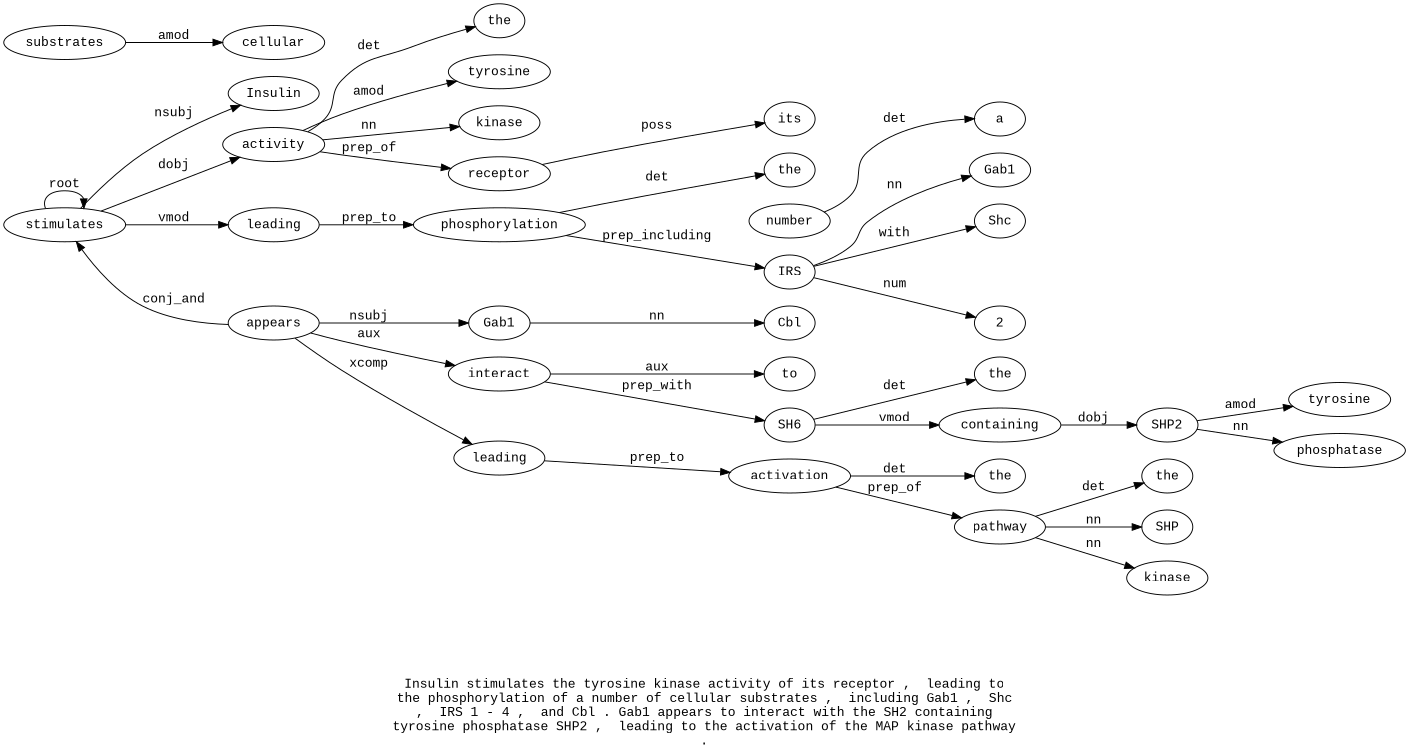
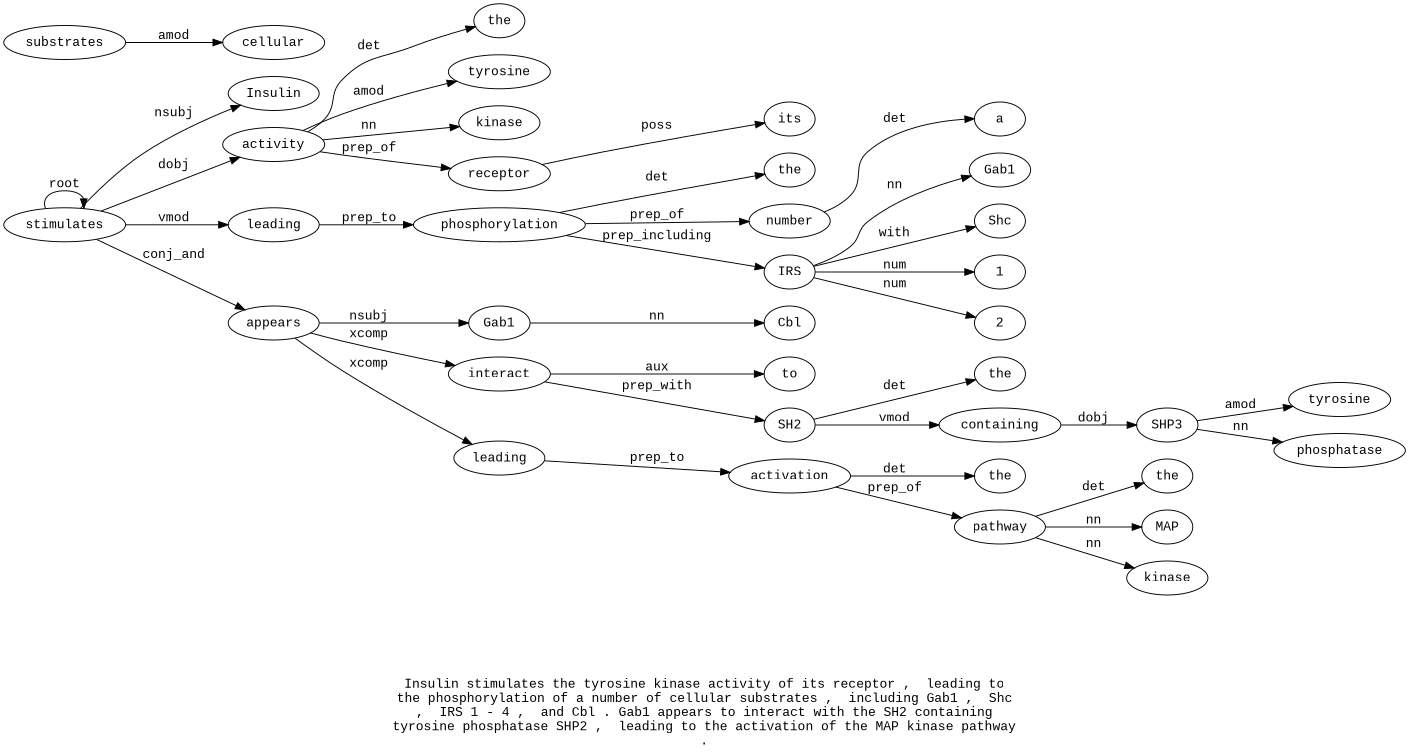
  digraph {
    fontname="Liberation Mono"
    label="Insulin stimulates the tyrosine kinase activity of its receptor ,  leading to\nthe phosphorylation of a number of cellular substrates ,  including Gab1 ,  Shc\n,  IRS 1 - 4 ,  and Cbl . Gab1 appears to interact with the SH2 containing\ntyrosine phosphatase SHP2 ,  leading to the activation of the MAP kinase pathway\n."
    rankdir=LR
    node [fillcolor=white fontname="Liberation Mono" style=filled]
    edge [fontname="Liberation Mono"]
    n1 [label=stimulates]
    n2 [label=Insulin]
    n3 [label=activity]
    n4 [label=leading]
    n5 [label=appears]
    n6 [label=the]
    n7 [label=tyrosine]
    n8 [label=kinase]
    n9 [label=receptor]
    n10 [label=phosphorylation]
    n11 [label=Gab1]
    n12 [label=interact]
    n13 [label=leading]
    n14 [label=its]
    n15 [label=the]
    n16 [label=number]
    n17 [label=IRS]
    n18 [label=a]
    n19 [label=Gab1]
    n20 [label=Shc]
+   n21 [label=1]
    n22 [label=2]
    n23 [label=substrates]
    n24 [label=cellular]
    n25 [label=Cbl]
    n26 [label=to]
-   n27 [label=SH6]
+   n27 [label=SH2]
    n28 [label=activation]
    n29 [label=the]
    n30 [label=containing]
-   n31 [label=SHP2]
+   n31 [label=SHP3]
    n32 [label=tyrosine]
    n33 [label=phosphatase]
    n34 [label=the]
    n35 [label=pathway]
    n36 [label=the]
-   n37 [label=SHP]
+   n37 [label=MAP]
    n38 [label=kinase]
    n1 -> n1 [label=root]
    n1 -> n2 [label=nsubj]
    n1 -> n3 [label=dobj]
    n1 -> n4 [label=vmod]
-   n5 -> n1 [label=conj_and]
+   n1 -> n5 [label=conj_and]
    n3 -> n6 [label=det]
    n3 -> n7 [label=amod]
    n3 -> n8 [label=nn]
    n3 -> n9 [label=prep_of]
    n4 -> n10 [label=prep_to]
    n5 -> n11 [label=nsubj]
-   n5 -> n12 [label=aux]
+   n5 -> n12 [label=xcomp]
    n5 -> n13 [label=xcomp]
    n9 -> n14 [label=poss]
    n10 -> n15 [label=det]
+   n10 -> n16 [label=prep_of]
    n10 -> n17 [label=prep_including]
    n11 -> n25 [label=nn]
    n12 -> n26 [label=aux]
    n12 -> n27 [label=prep_with]
    n13 -> n28 [label=prep_to]
    n16 -> n18 [label=det]
    n17 -> n19 [label=nn]
    n17 -> n20 [label=with]
+   n17 -> n21 [label=num]
    n17 -> n22 [label=num]
    n23 -> n24 [label=amod]
    n27 -> n29 [label=det]
    n27 -> n30 [label=vmod]
    n28 -> n34 [label=det]
    n28 -> n35 [label=prep_of]
    n30 -> n31 [label=dobj]
    n31 -> n32 [label=amod]
    n31 -> n33 [label=nn]
    n35 -> n36 [label=det]
    n35 -> n37 [label=nn]
    n35 -> n38 [label=nn]
  }
